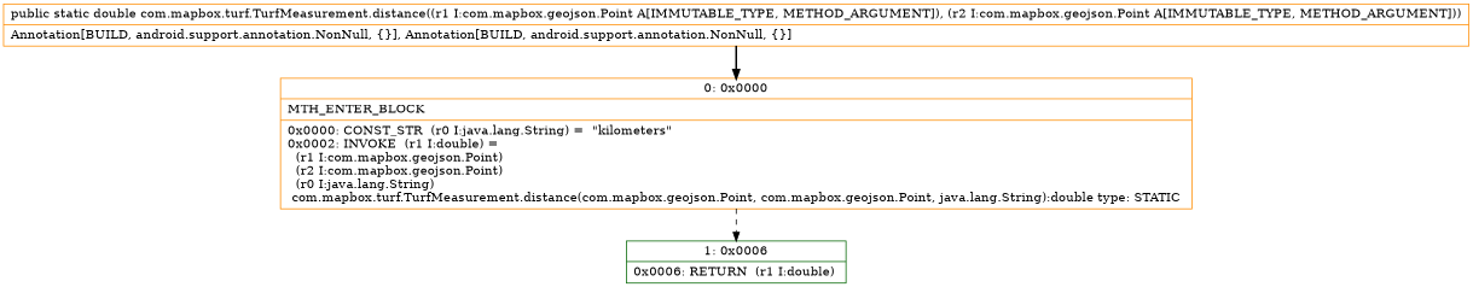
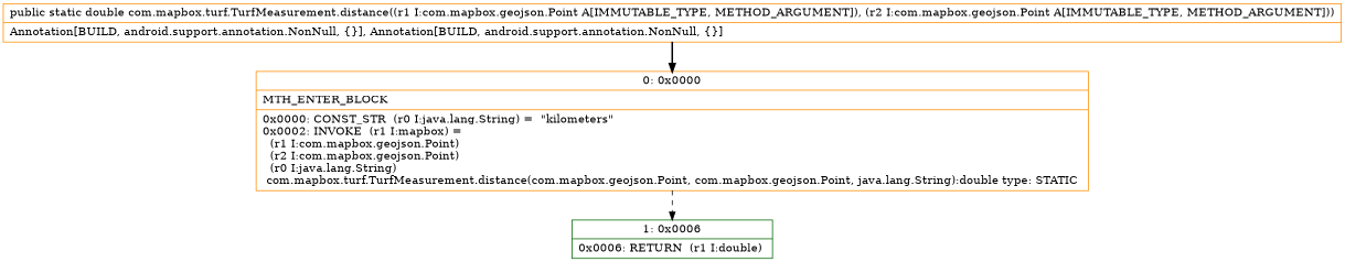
  digraph {
    node [shape=record color=darkorange]
-   n1 [label="{0\:\ 0x0000|MTH_ENTER_BLOCK\l|0x0000: CONST_STR  (r0 I:java.lang.String) =  \"kilometers\" \l0x0002: INVOKE  (r1 I:double) = \l  (r1 I:com.mapbox.geojson.Point)\l  (r2 I:com.mapbox.geojson.Point)\l  (r0 I:java.lang.String)\l com.mapbox.turf.TurfMeasurement.distance(com.mapbox.geojson.Point, com.mapbox.geojson.Point, java.lang.String):double type: STATIC \l}"]
+   n1 [label="{0\:\ 0x0000|MTH_ENTER_BLOCK\l|0x0000: CONST_STR  (r0 I:java.lang.String) =  \"kilometers\" \l0x0002: INVOKE  (r1 I:mapbox) = \l  (r1 I:com.mapbox.geojson.Point)\l  (r2 I:com.mapbox.geojson.Point)\l  (r0 I:java.lang.String)\l com.mapbox.turf.TurfMeasurement.distance(com.mapbox.geojson.Point, com.mapbox.geojson.Point, java.lang.String):double type: STATIC \l}"]
    n2 [label="{1\:\ 0x0006|0x0006: RETURN  (r1 I:double) \l}" color=darkgreen]
    n3 [label="{public static double com.mapbox.turf.TurfMeasurement.distance((r1 I:com.mapbox.geojson.Point A[IMMUTABLE_TYPE, METHOD_ARGUMENT]), (r2 I:com.mapbox.geojson.Point A[IMMUTABLE_TYPE, METHOD_ARGUMENT]))  | Annotation[BUILD, android.support.annotation.NonNull, \{\}], Annotation[BUILD, android.support.annotation.NonNull, \{\}]\l}"]
    n1 -> n2 [style=dashed]
    n3 -> n1 [style=bold]
  }
